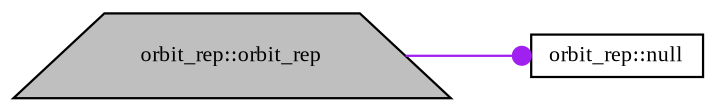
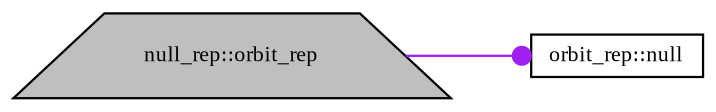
  digraph {
    rankdir=LR
    fontname="Liberation Serif"
    node [color=black fontname="Liberation Serif" fontsize=10 style=filled]
-   n1 [fillcolor=grey75 fontcolor=black height=0.2 label="orbit_rep::orbit_rep" shape=trapezium width=0.4]
+   n1 [fillcolor=grey75 fontcolor=black height=0.2 label="null_rep::orbit_rep" shape=trapezium width=0.4]
    n2 [fillcolor=white height=0.2 label="orbit_rep::null" shape=box width=0.4]
    n1 -> n2 [color=purple fontname="Liberation Serif" fontsize=10 labelfontname=Helvetica labelfontsize=10 style=solid arrowhead=dot]
  }
